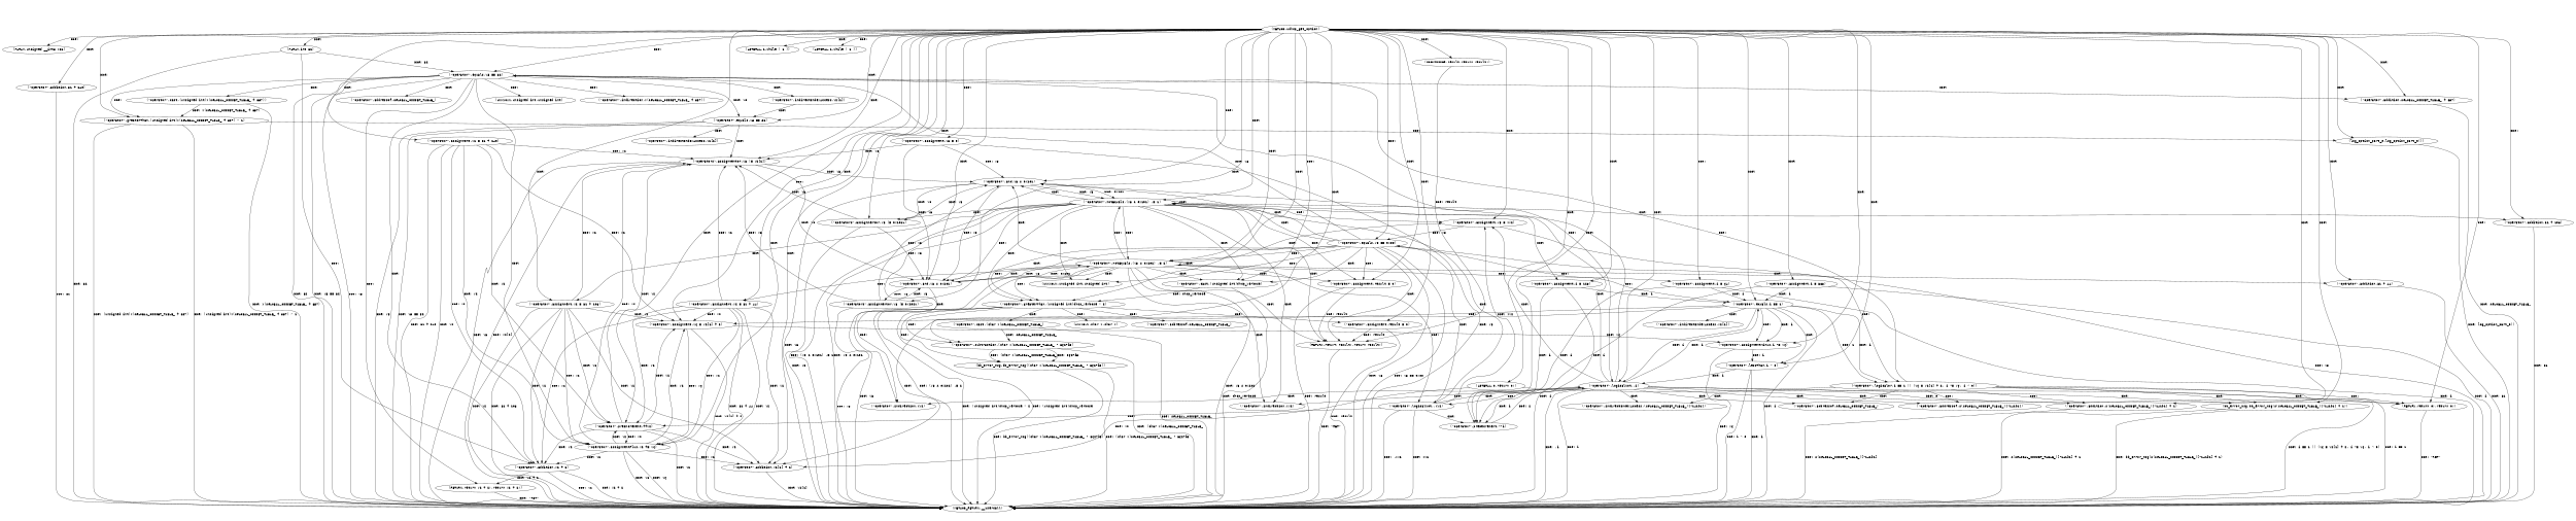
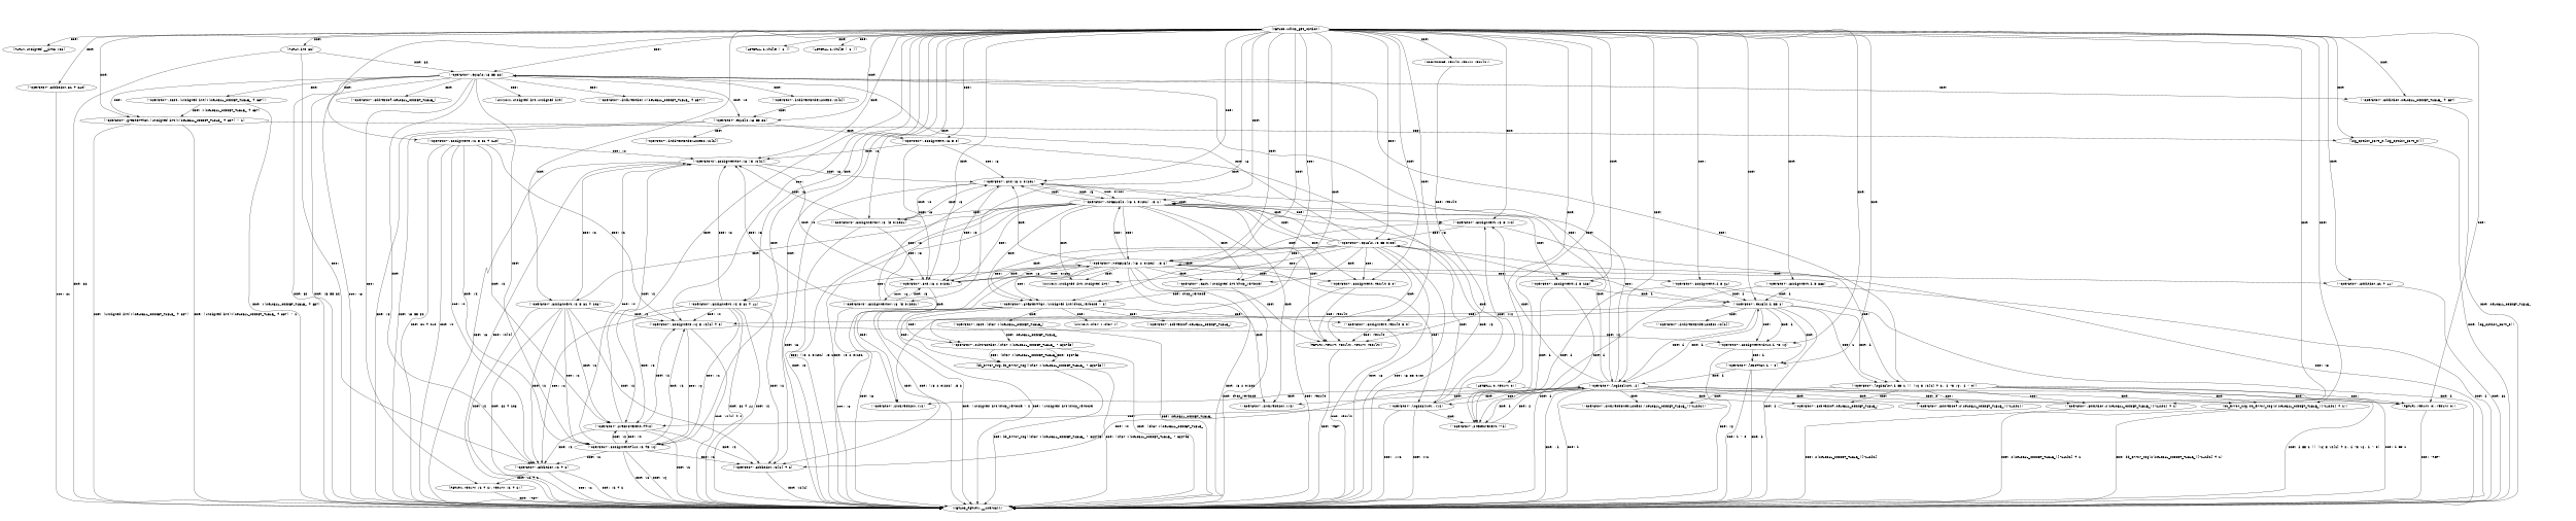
  digraph {
    fontname="DejaVu Sans Mono"
    node [fontname="DejaVu Sans Mono"]
    edge [fontname="DejaVu Sans Mono"]
    n1 [label="(METHOD,udhcp_get_option)"]
    n2 [label="(PARAM,unsigned __int8 *a1)"]
    n3 [label="(PARAM,int a2)"]
    n4 [label="(<operator>.assignment,v2 = a1 + 240)"]
    n5 [label="(<operator>.addition,a1 + 240)"]
    n6 [label="(<operator>.assignment,v3 = 0)"]
    n7 [label="(<operator>.assignment,i = 388)"]
    n8 [label="(<operator>.assignment,i = 64)"]
    n9 [label="(LITERAL,1,while ( 1 ))"]
    n10 [label="(LITERAL,1,while ( 1 ))"]
    n11 [label="(<operator>.assignment,v5 = *v2)"]
    n12 [label="(<operator>.preDecrement,--i)"]
    n13 [label="(<operator>.preIncrement,++v2)"]
    n14 [label="(<operator>.equals,v5 == 0xFF)"]
    n15 [label="(<operator>.equals,i == 1)"]
    n16 [label="(<operator>.assignment,v6 = v2[1] + 2)"]
    n17 [label="(<operator>.addition,v2[1] + 2)"]
    n18 [label="(<operator>.assignmentMinus,i -= v6)"]
    n19 [label="(<operator>.lessThan,i < 0)"]
    n20 [label="(bb_error_msg,bb_error_msg(&(&GLOBAL_OFFSET_TABLE_)[-14191] + 1))"]
    n21 [label="(<operator>.addition,&(&GLOBAL_OFFSET_TABLE_)[-14191] + 1)"]
    n22 [label="(RETURN,return 0;,return 0;)"]
    n23 [label="(LITERAL,0,return 0;)"]
    n24 [label="(<operator>.equals,v5 == a2)"]
    n25 [label="(<operator>.greaterThan,(unsigned int)*(&GLOBAL_OFFSET_TABLE_ + 857) > 1)"]
    n26 [label="(<operator>.addition,&GLOBAL_OFFSET_TABLE_ + 857)"]
    n27 [label="(log_option_part_0,log_option_part_0())"]
    n28 [label="(<operator>.equals,v5 == 52)"]
    n29 [label="(<operators>.assignmentOr,v3 |= v2[2])"]
    n30 [label="(<operator>.assignmentPlus,v2 += v6)"]
    n31 [label="(<operator>.logicalNot,!i)"]
    n32 [label="(<operator>.notEquals,(v3 & 0x101) != 1)"]
    n33 [label="(<operator>.and,v3 & 0x101)"]
    n34 [label="(<operators>.assignmentOr,v3 |= 0x101u)"]
    n35 [label="(<operator>.assignment,v2 = a1 + 108)"]
-   n36 [label="(<operator>.addition,a1 + 108)"]
    n37 [label="(<operator>.assignment,i = 128)"]
    n38 [label="(<operator>.notEquals,(v3 & 0x202) != 2)"]
    n39 [label="(<operator>.and,v3 & 0x202)"]
    n40 [label="(<operators>.assignmentOr,v3 |= 0x202u)"]
    n41 [label="(<operator>.assignment,v2 = a1 + 44)"]
    n42 [label="(<operator>.addition,a1 + 44)"]
    n43 [label="(<operator>.assignment,result = 0)"]
    n44 [label="(<operator>.greaterThan,(unsigned int)dhcp_verbose > 2)"]
    n45 [label="(<operator>.cast,(unsigned int)dhcp_verbose)"]
    n46 [label="(<operator>.subtraction,(char *)&GLOBAL_OFFSET_TABLE_ - 362795)"]
    n47 [label="(<operator>.assignment,result = 0)"]
    n48 [label="(IDENTIFIER,result,return result;)"]
    n49 [label="(<operator>.addition,v2 + 2)"]
    n50 [label="(METHOD_RETURN,__usercall)"]
    n51 [label="(<operator>.logicalOr,i == 1 || (v6 = v2[1] + 2, i -= v6, i < 0))"]
    n52 [label="(RETURN,return result;,return result;)"]
    n53 [label="(UNKNOWN,unsigned int,unsigned int)"]
    n54 [label="(<operator>.indirectIndexAccess,v2[1])"]
    n55 [label="(<operator>.cast,(unsigned int)*(&GLOBAL_OFFSET_TABLE_ + 857))"]
    n56 [label="(RETURN,return v2 + 2;,return v2 + 2;)"]
    n57 [label="(UNKNOWN,unsigned int,unsigned int)"]
    n58 [label="(<operator>.indirection,*(&GLOBAL_OFFSET_TABLE_ + 857))"]
    n59 [label="(<operator>.addressOf,&GLOBAL_OFFSET_TABLE_)"]
    n60 [label="(<operator>.indirectIndexAccess,v2[1])"]
    n61 [label="(<operator>.indirectIndexAccess,v2[2])"]
    n62 [label="(<operator>.logicalNot,!*v2)"]
    n63 [label="(<operator>.addressOf,&(&GLOBAL_OFFSET_TABLE_)[-14191])"]
    n64 [label="(<operator>.indirectIndexAccess,(&GLOBAL_OFFSET_TABLE_)[-14191])"]
    n65 [label="(<operator>.addressOf,&GLOBAL_OFFSET_TABLE_)"]
    n66 [label="(<operator>.indirection,*v2)"]
    n67 [label="(<operator>.indirection,*v2)"]
    n68 [label="(bb_error_msg,bb_error_msg((char *)&GLOBAL_OFFSET_TABLE_ - 362795))"]
    n69 [label="(<operator>.cast,(char *)&GLOBAL_OFFSET_TABLE_)"]
    n70 [label="(UNKNOWN,char *,char *)"]
    n71 [label="(<operator>.addressOf,&GLOBAL_OFFSET_TABLE_)"]
    n1 -> n2 [label="DDG: "]
    n1 -> n3 [label="DDG: "]
    n1 -> n4 [label="DDG: "]
    n1 -> n5 [label="DDG: "]
    n1 -> n6 [label="DDG: "]
    n1 -> n7 [label="DDG: "]
    n1 -> n8 [label="DDG: "]
    n1 -> n9 [label="DDG: "]
    n1 -> n10 [label="DDG: "]
    n1 -> n11 [label="DDG: "]
    n1 -> n12 [label="DDG: "]
    n1 -> n13 [label="DDG: "]
    n1 -> n14 [label="DDG: "]
    n1 -> n15 [label="DDG: "]
    n1 -> n16 [label="DDG: "]
    n1 -> n17 [label="DDG: "]
    n1 -> n18 [label="DDG: "]
    n1 -> n19 [label="DDG: "]
    n1 -> n20 [label="DDG: "]
    n1 -> n21 [label="DDG: "]
    n1 -> n22 [label="DDG: "]
    n1 -> n23 [label="DDG: "]
    n1 -> n24 [label="DDG: "]
    n1 -> n25 [label="DDG: "]
    n1 -> n26 [label="DDG: "]
    n1 -> n27 [label="DDG: "]
    n1 -> n28 [label="DDG: "]
    n1 -> n29 [label="DDG: "]
    n1 -> n30 [label="DDG: "]
    n1 -> n31 [label="DDG: "]
    n1 -> n32 [label="DDG: "]
    n1 -> n33 [label="DDG: "]
    n1 -> n34 [label="DDG: "]
    n1 -> n35 [label="DDG: "]
-   n1 -> n36 [label="DDG: "]
    n1 -> n37 [label="DDG: "]
    n1 -> n38 [label="DDG: "]
    n1 -> n39 [label="DDG: "]
    n1 -> n40 [label="DDG: "]
    n1 -> n41 [label="DDG: "]
    n1 -> n42 [label="DDG: "]
    n1 -> n43 [label="DDG: "]
    n1 -> n44 [label="DDG: "]
    n1 -> n45 [label="DDG: "]
    n1 -> n46 [label="DDG: "]
    n1 -> n47 [label="DDG: "]
    n1 -> n48 [label="DDG: "]
    n3 -> n24 [label="DDG: a2"]
    n3 -> n49 [label="DDG: "]
    n3 -> n50 [label="DDG: a2"]
    n4 -> n13 [label="DDG: v2"]
    n4 -> n16 [label="DDG: v2"]
    n4 -> n29 [label="DDG: v2"]
    n4 -> n30 [label="DDG: v2"]
    n4 -> n49 [label="DDG: v2"]
    n4 -> n50 [label="DDG: a1 + 240"]
    n4 -> n50 [label="DDG: v2"]
    n5 -> n50 [label="DDG: a1"]
    n6 -> n29 [label="DDG: v3"]
    n6 -> n33 [label="DDG: v3"]
    n6 -> n39 [label="DDG: v3"]
    n6 -> n50 [label="DDG: v3"]
    n7 -> n12 [label="DDG: i"]
    n7 -> n15 [label="DDG: i"]
    n7 -> n50 [label="DDG: i"]
    n8 -> n12 [label="DDG: i"]
    n8 -> n15 [label="DDG: i"]
    n8 -> n50 [label="DDG: i"]
    n11 -> n14 [label="DDG: v5"]
    n11 -> n50 [label="DDG: v5"]
    n12 -> n31 [label="DDG: i"]
    n13 -> n16 [label="DDG: v2"]
    n13 -> n17 [label="DDG: v2"]
    n13 -> n29 [label="DDG: v2"]
    n13 -> n30 [label="DDG: v2"]
    n13 -> n49 [label="DDG: v2"]
    n13 -> n50 [label="DDG: v2"]
    n14 -> n15 [label="CDG: "]
    n14 -> n24 [label="DDG: v5"]
    n14 -> n32 [label="CDG: "]
    n14 -> n33 [label="CDG: "]
    n14 -> n38 [label="CDG: "]
    n14 -> n39 [label="CDG: "]
    n14 -> n43 [label="CDG: "]
    n14 -> n44 [label="CDG: "]
    n14 -> n45 [label="CDG: "]
    n14 -> n50 [label="DDG: v5"]
    n14 -> n50 [label="DDG: v5 == 0xFF"]
    n14 -> n51 [label="CDG: "]
    n14 -> n52 [label="CDG: "]
    n14 -> n53 [label="CDG: "]
    n15 -> n16 [label="CDG: "]
    n15 -> n17 [label="CDG: "]
    n15 -> n18 [label="DDG: i"]
    n15 -> n18 [label="CDG: "]
    n15 -> n19 [label="CDG: "]
    n15 -> n31 [label="DDG: i"]
    n15 -> n50 [label="DDG: i"]
    n15 -> n51 [label="DDG: i"]
    n15 -> n51 [label="DDG: 1"]
    n15 -> n54 [label="CDG: "]
    n16 -> n18 [label="DDG: v6"]
    n16 -> n30 [label="DDG: v6"]
    n16 -> n50 [label="DDG: v2[1] + 2"]
    n17 -> n50 [label="DDG: v2[1]"]
    n18 -> n19 [label="DDG: i"]
    n18 -> n50 [label="DDG: v6"]
    n19 -> n31 [label="DDG: i"]
    n19 -> n50 [label="DDG: i"]
    n19 -> n50 [label="DDG: i < 0"]
    n20 -> n50 [label="DDG: &(&GLOBAL_OFFSET_TABLE_)[-14191] + 1"]
    n20 -> n50 [label="DDG: bb_error_msg(&(&GLOBAL_OFFSET_TABLE_)[-14191] + 1)"]
    n21 -> n50 [label="DDG: &(&GLOBAL_OFFSET_TABLE_)[-14191]"]
    n22 -> n50 [label="DDG: <RET>"]
    n23 -> n17 [label="DDG: v2"]
    n23 -> n22 [label="DDG: 0"]
    n24 -> n25 [label="CDG: "]
    n24 -> n26 [label="CDG: "]
    n24 -> n28 [label="DDG: v5"]
    n24 -> n30 [label="CDG: "]
    n24 -> n31 [label="CDG: "]
    n24 -> n49 [label="CDG: "]
    n24 -> n50 [label="DDG: a2"]
    n24 -> n50 [label="DDG: v5"]
    n24 -> n50 [label="DDG: v5 == a2"]
    n24 -> n55 [label="CDG: "]
    n24 -> n56 [label="CDG: "]
    n24 -> n57 [label="CDG: "]
    n24 -> n58 [label="CDG: "]
    n24 -> n59 [label="CDG: "]
    n24 -> n60 [label="CDG: "]
    n25 -> n27 [label="CDG: "]
    n25 -> n50 [label="DDG: (unsigned int)*(&GLOBAL_OFFSET_TABLE_ + 857)"]
    n25 -> n50 [label="DDG: (unsigned int)*(&GLOBAL_OFFSET_TABLE_ + 857) > 1"]
    n26 -> n50 [label="DDG: &GLOBAL_OFFSET_TABLE_"]
    n27 -> n50 [label="DDG: log_option_part_0()"]
-   n28 -> n29 [label="CDG: "]
+   n28 -> n6 [label="CDG: "]
    n28 -> n50 [label="DDG: v5"]
    n28 -> n50 [label="DDG: v5 == 52"]
    n28 -> n61 [label="CDG: "]
    n29 -> n33 [label="DDG: v3"]
    n29 -> n39 [label="DDG: v3"]
    n29 -> n50 [label="DDG: v3"]
    n29 -> n50 [label="DDG: v2[2]"]
    n30 -> n13 [label="DDG: v2"]
    n30 -> n16 [label="DDG: v2"]
    n30 -> n17 [label="DDG: v2"]
    n30 -> n29 [label="DDG: v2"]
    n30 -> n49 [label="DDG: v2"]
    n30 -> n50 [label="DDG: v6"]
    n30 -> n50 [label="DDG: v2"]
    n31 -> n11 [label="CDG: "]
    n31 -> n12 [label="DDG: i"]
    n31 -> n15 [label="DDG: i"]
    n31 -> n20 [label="CDG: "]
    n31 -> n21 [label="CDG: "]
    n31 -> n22 [label="CDG: "]
    n31 -> n32 [label="CDG: "]
    n31 -> n33 [label="CDG: "]
    n31 -> n50 [label="DDG: !i"]
    n31 -> n50 [label="DDG: i"]
    n31 -> n62 [label="CDG: "]
    n31 -> n63 [label="CDG: "]
    n31 -> n64 [label="CDG: "]
    n31 -> n65 [label="CDG: "]
    n31 -> n66 [label="CDG: "]
    n31 -> n67 [label="CDG: "]
    n32 -> n11 [label="CDG: "]
    n32 -> n32 [label="CDG: "]
    n32 -> n33 [label="CDG: "]
    n32 -> n34 [label="CDG: "]
    n32 -> n35 [label="CDG: "]
-   n32 -> n36 [label="CDG: "]
    n32 -> n37 [label="CDG: "]
    n32 -> n38 [label="CDG: "]
    n32 -> n39 [label="CDG: "]
    n32 -> n43 [label="CDG: "]
    n32 -> n44 [label="CDG: "]
    n32 -> n45 [label="CDG: "]
    n32 -> n50 [label="DDG: (v3 & 0x101) != 1"]
    n32 -> n50 [label="DDG: v3 & 0x101"]
    n32 -> n52 [label="CDG: "]
    n32 -> n53 [label="CDG: "]
    n32 -> n62 [label="CDG: "]
    n32 -> n66 [label="CDG: "]
    n32 -> n67 [label="CDG: "]
    n33 -> n32 [label="DDG: v3"]
    n33 -> n32 [label="DDG: 0x101"]
    n33 -> n34 [label="DDG: v3"]
    n33 -> n39 [label="DDG: v3"]
    n33 -> n50 [label="DDG: v3"]
    n34 -> n29 [label="DDG: v3"]
    n34 -> n33 [label="DDG: v3"]
    n34 -> n39 [label="DDG: v3"]
    n34 -> n50 [label="DDG: v3"]
    n35 -> n13 [label="DDG: v2"]
    n35 -> n16 [label="DDG: v2"]
    n35 -> n17 [label="DDG: v2"]
    n35 -> n29 [label="DDG: v2"]
    n35 -> n30 [label="DDG: v2"]
    n35 -> n49 [label="DDG: v2"]
    n35 -> n50 [label="DDG: v2"]
    n35 -> n50 [label="DDG: a1 + 108"]
-   n36 -> n50 [label="DDG: a1"]
    n37 -> n12 [label="DDG: i"]
    n37 -> n15 [label="DDG: i"]
    n37 -> n50 [label="DDG: i"]
    n38 -> n8 [label="CDG: "]
    n38 -> n11 [label="CDG: "]
    n38 -> n32 [label="CDG: "]
    n38 -> n33 [label="CDG: "]
    n38 -> n38 [label="CDG: "]
    n38 -> n39 [label="CDG: "]
    n38 -> n41 [label="CDG: "]
    n38 -> n42 [label="CDG: "]
    n38 -> n43 [label="CDG: "]
    n38 -> n44 [label="CDG: "]
    n38 -> n45 [label="CDG: "]
    n38 -> n50 [label="DDG: v3 & 0x202"]
    n38 -> n50 [label="DDG: (v3 & 0x202) != 2"]
    n38 -> n52 [label="CDG: "]
    n38 -> n53 [label="CDG: "]
    n38 -> n62 [label="CDG: "]
    n38 -> n66 [label="CDG: "]
    n38 -> n67 [label="CDG: "]
    n39 -> n38 [label="DDG: v3"]
    n39 -> n38 [label="DDG: 0x202"]
    n39 -> n40 [label="DDG: v3"]
    n39 -> n50 [label="DDG: v3"]
    n40 -> n29 [label="DDG: v3"]
    n40 -> n33 [label="DDG: v3"]
    n40 -> n39 [label="DDG: v3"]
    n40 -> n50 [label="DDG: v3"]
    n41 -> n13 [label="DDG: v2"]
    n41 -> n16 [label="DDG: v2"]
    n41 -> n17 [label="DDG: v2"]
    n41 -> n29 [label="DDG: v2"]
    n41 -> n30 [label="DDG: v2"]
    n41 -> n49 [label="DDG: v2"]
    n41 -> n50 [label="DDG: a1 + 44"]
    n41 -> n50 [label="DDG: v2"]
    n42 -> n50 [label="DDG: a1"]
    n43 -> n50 [label="DDG: result"]
    n43 -> n52 [label="DDG: result"]
    n44 -> n46 [label="CDG: "]
    n44 -> n47 [label="CDG: "]
    n44 -> n50 [label="DDG: (unsigned int)dhcp_verbose > 2"]
    n44 -> n50 [label="DDG: (unsigned int)dhcp_verbose"]
    n44 -> n68 [label="CDG: "]
    n44 -> n69 [label="CDG: "]
    n44 -> n70 [label="CDG: "]
    n44 -> n71 [label="CDG: "]
    n45 -> n44 [label="DDG: dhcp_verbose"]
    n45 -> n50 [label="DDG: dhcp_verbose"]
    n46 -> n50 [label="DDG: (char *)&GLOBAL_OFFSET_TABLE_"]
    n46 -> n68 [label="DDG: (char *)&GLOBAL_OFFSET_TABLE_"]
    n46 -> n68 [label="DDG: 362795"]
    n47 -> n50 [label="DDG: result"]
    n47 -> n52 [label="DDG: result"]
    n48 -> n52 [label="DDG: result"]
    n49 -> n50 [label="DDG: v2"]
    n49 -> n50 [label="DDG: v2 + 2"]
    n49 -> n56 [label="DDG: v2 + 2"]
    n51 -> n20 [label="CDG: "]
    n51 -> n21 [label="CDG: "]
    n51 -> n22 [label="CDG: "]
    n51 -> n24 [label="CDG: "]
    n51 -> n50 [label="DDG: i == 1 || (v6 = v2[1] + 2, i -= v6, i < 0)"]
    n51 -> n50 [label="DDG: i == 1"]
    n51 -> n63 [label="CDG: "]
    n51 -> n64 [label="CDG: "]
    n51 -> n65 [label="CDG: "]
    n52 -> n50 [label="DDG: <RET>"]
    n55 -> n25 [label="DDG: *(&GLOBAL_OFFSET_TABLE_ + 857)"]
    n55 -> n50 [label="DDG: *(&GLOBAL_OFFSET_TABLE_ + 857)"]
    n56 -> n50 [label="DDG: <RET>"]
    n60 -> n28 [label="CDG: "]
    n62 -> n11 [label="DDG: *v2"]
    n62 -> n12 [label="CDG: "]
    n62 -> n13 [label="CDG: "]
    n62 -> n14 [label="CDG: "]
    n62 -> n31 [label="CDG: "]
    n62 -> n50 [label="DDG: !*v2"]
    n62 -> n50 [label="DDG: *v2"]
    n68 -> n50 [label="DDG: (char *)&GLOBAL_OFFSET_TABLE_ - 362795"]
    n68 -> n50 [label="DDG: bb_error_msg((char *)&GLOBAL_OFFSET_TABLE_ - 362795)"]
    n69 -> n46 [label="DDG: &GLOBAL_OFFSET_TABLE_"]
    n69 -> n50 [label="DDG: &GLOBAL_OFFSET_TABLE_"]
  }
